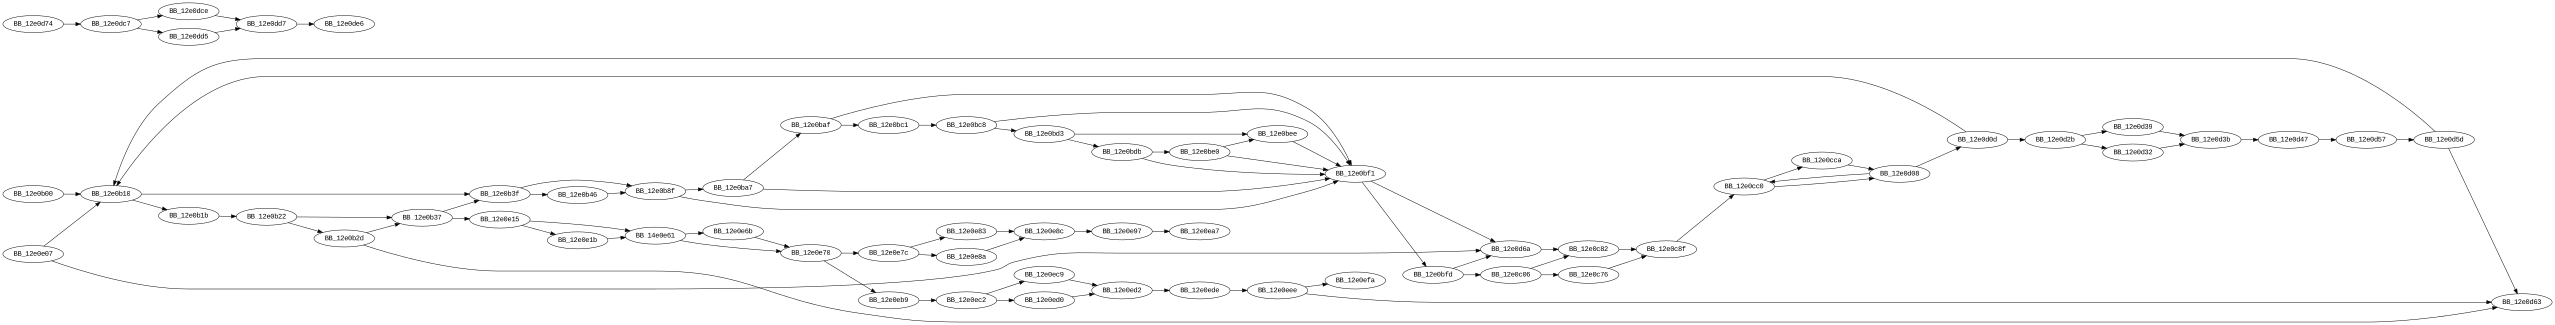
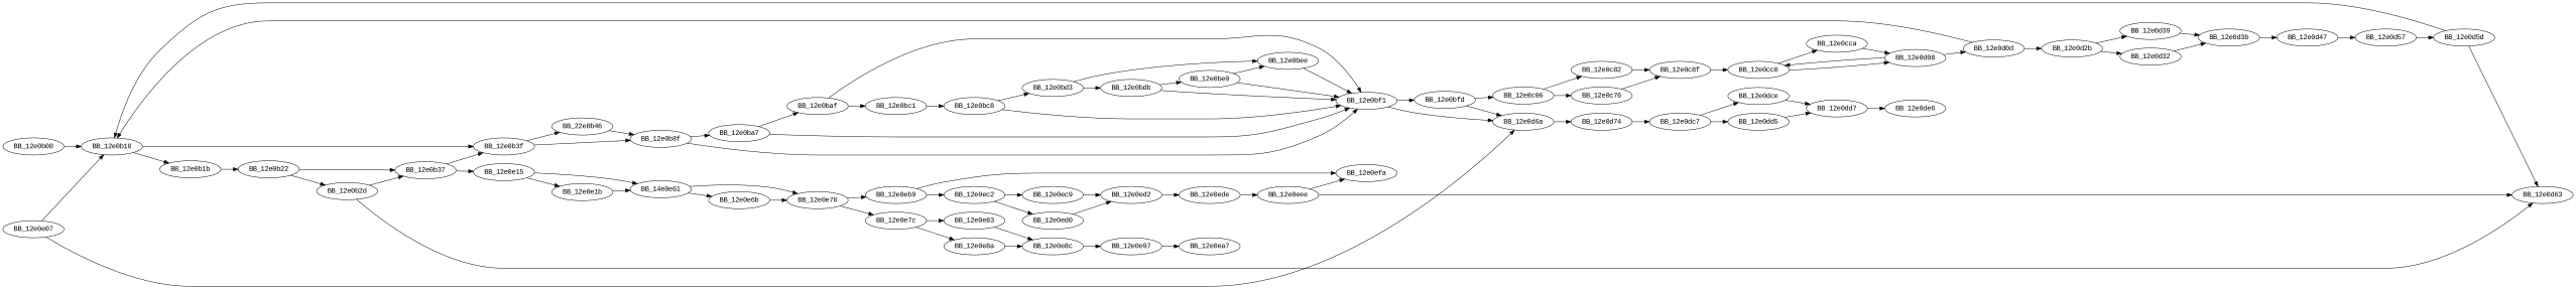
  digraph {
    fontname="Liberation Mono"
    rankdir=LR
    node [fontname="Liberation Mono"]
    edge [fontname="Liberation Mono"]
    BB_12e0b00
    BB_12e0b10
    BB_12e0b1b
    BB_12e0b3f
    BB_12e0b22
-   BB_12e0b46
+   BB_12e0b46 [label=BB_22e0b46]
    BB_12e0b8f
    BB_12e0b2d
    BB_12e0b37
    BB_12e0ba7
    BB_12e0bf1
    BB_12e0d63
    BB_12e0e15
    BB_12e0e1b
    n15 [label=BB_14e0e61]
    BB_12e0e6b
    BB_12e0e70
    BB_12e0baf
    BB_12e0bfd
    BB_12e0d6a
    BB_12e0bc1
    BB_12e0c06
    BB_12e0d74
    BB_12e0bc8
    BB_12e0bd3
    BB_12e0bdb
    BB_12e0bee
    BB_12e0be0
    BB_12e0c76
    BB_12e0c82
    BB_12e0dc7
    BB_12e0e07
    BB_12e0c8f
    BB_12e0cc0
    BB_12e0cca
    BB_12e0d08
    BB_12e0d0d
    BB_12e0d2b
    BB_12e0d32
    BB_12e0d39
    BB_12e0d3b
    BB_12e0d47
    BB_12e0d57
    BB_12e0d5d
    BB_12e0dce
    BB_12e0dd5
    BB_12e0dd7
    BB_12e0de6
    BB_12e0e7c
    BB_12e0eb9
    BB_12e0e83
    BB_12e0e8a
    BB_12e0ec2
    BB_12e0efa
    BB_12e0e8c
    BB_12e0ec9
    BB_12e0ed0
    BB_12e0e97
    BB_12e0ea7
    BB_12e0ed2
    BB_12e0ede
    BB_12e0eee
    BB_12e0b00 -> BB_12e0b10
    BB_12e0b10 -> BB_12e0b1b
    BB_12e0b10 -> BB_12e0b3f
    BB_12e0b1b -> BB_12e0b22
    BB_12e0b3f -> BB_12e0b46
    BB_12e0b3f -> BB_12e0b8f
    BB_12e0b22 -> BB_12e0b2d
    BB_12e0b22 -> BB_12e0b37
    BB_12e0b46 -> BB_12e0b8f
    BB_12e0b8f -> BB_12e0ba7
    BB_12e0b8f -> BB_12e0bf1
    BB_12e0b2d -> BB_12e0b37
    BB_12e0b2d -> BB_12e0d63
    BB_12e0b37 -> BB_12e0b3f
    BB_12e0b37 -> BB_12e0e15
    BB_12e0ba7 -> BB_12e0bf1
    BB_12e0ba7 -> BB_12e0baf
    BB_12e0bf1 -> BB_12e0bfd
    BB_12e0bf1 -> BB_12e0d6a
    BB_12e0e15 -> BB_12e0e1b
    BB_12e0e15 -> n15
    BB_12e0e1b -> n15
    n15 -> BB_12e0e6b
    n15 -> BB_12e0e70
    BB_12e0e6b -> BB_12e0e70
    BB_12e0e70 -> BB_12e0e7c
    BB_12e0e70 -> BB_12e0eb9
    BB_12e0baf -> BB_12e0bf1
    BB_12e0baf -> BB_12e0bc1
    BB_12e0bfd -> BB_12e0d6a
    BB_12e0bfd -> BB_12e0c06
-   BB_12e0d6a -> BB_12e0c82
+   BB_12e0d6a -> BB_12e0d74
    BB_12e0bc1 -> BB_12e0bc8
    BB_12e0c06 -> BB_12e0c76
    BB_12e0c06 -> BB_12e0c82
    BB_12e0d74 -> BB_12e0dc7
    BB_12e0bc8 -> BB_12e0bf1
    BB_12e0bc8 -> BB_12e0bd3
    BB_12e0bd3 -> BB_12e0bdb
    BB_12e0bd3 -> BB_12e0bee
    BB_12e0bdb -> BB_12e0bf1
    BB_12e0bdb -> BB_12e0be0
    BB_12e0bee -> BB_12e0bf1
    BB_12e0be0 -> BB_12e0bf1
    BB_12e0be0 -> BB_12e0bee
    BB_12e0c76 -> BB_12e0c8f
    BB_12e0c82 -> BB_12e0c8f
    BB_12e0dc7 -> BB_12e0dce
    BB_12e0dc7 -> BB_12e0dd5
    BB_12e0e07 -> BB_12e0b10
    BB_12e0e07 -> BB_12e0d6a
    BB_12e0c8f -> BB_12e0cc0
    BB_12e0cc0 -> BB_12e0cca
    BB_12e0cc0 -> BB_12e0d08
    BB_12e0cca -> BB_12e0d08
    BB_12e0d08 -> BB_12e0cc0
    BB_12e0d08 -> BB_12e0d0d
    BB_12e0d0d -> BB_12e0b10
    BB_12e0d0d -> BB_12e0d2b
    BB_12e0d2b -> BB_12e0d32
    BB_12e0d2b -> BB_12e0d39
    BB_12e0d32 -> BB_12e0d3b
    BB_12e0d39 -> BB_12e0d3b
    BB_12e0d3b -> BB_12e0d47
    BB_12e0d47 -> BB_12e0d57
    BB_12e0d57 -> BB_12e0d5d
    BB_12e0d5d -> BB_12e0b10
    BB_12e0d5d -> BB_12e0d63
    BB_12e0dce -> BB_12e0dd7
    BB_12e0dd5 -> BB_12e0dd7
    BB_12e0dd7 -> BB_12e0de6
    BB_12e0e7c -> BB_12e0e83
    BB_12e0e7c -> BB_12e0e8a
    BB_12e0eb9 -> BB_12e0ec2
+   BB_12e0eb9 -> BB_12e0efa
    BB_12e0e83 -> BB_12e0e8c
    BB_12e0e8a -> BB_12e0e8c
    BB_12e0ec2 -> BB_12e0ec9
    BB_12e0ec2 -> BB_12e0ed0
    BB_12e0e8c -> BB_12e0e97
    BB_12e0ec9 -> BB_12e0ed2
    BB_12e0ed0 -> BB_12e0ed2
    BB_12e0e97 -> BB_12e0ea7
    BB_12e0ed2 -> BB_12e0ede
    BB_12e0ede -> BB_12e0eee
    BB_12e0eee -> BB_12e0d63
    BB_12e0eee -> BB_12e0efa
  }
